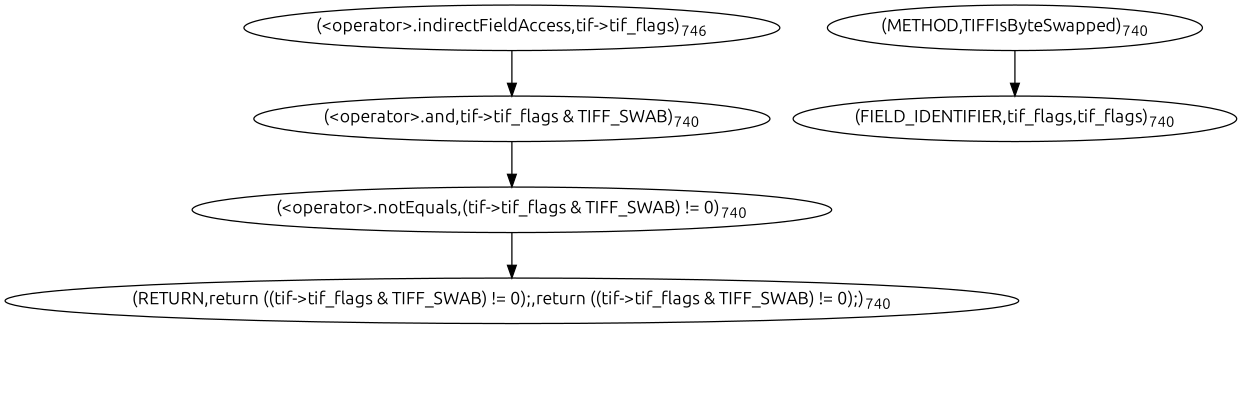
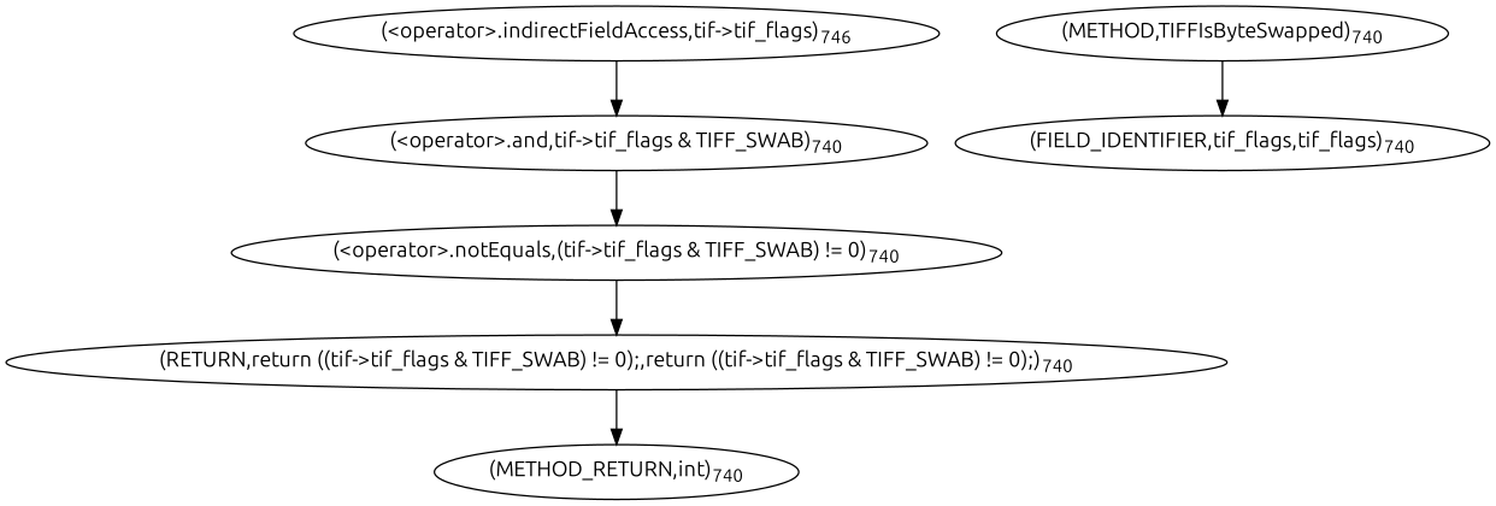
  digraph {
    fontname=Ubuntu
    node [fontname=Ubuntu]
    edge [fontname=Ubuntu]
    n1 [label=<(RETURN,return ((tif-&gt;tif_flags &amp; TIFF_SWAB) != 0);,return ((tif-&gt;tif_flags &amp; TIFF_SWAB) != 0);)<SUB>740</SUB>>]
+   n2 [label=<(METHOD_RETURN,int)<SUB>740</SUB>>]
    n3 [label=<(&lt;operator&gt;.notEquals,(tif-&gt;tif_flags &amp; TIFF_SWAB) != 0)<SUB>740</SUB>>]
    n4 [label=<(&lt;operator&gt;.and,tif-&gt;tif_flags &amp; TIFF_SWAB)<SUB>740</SUB>>]
    n5 [label=<(&lt;operator&gt;.indirectFieldAccess,tif-&gt;tif_flags)<SUB>746</SUB>>]
    n6 [label=<(FIELD_IDENTIFIER,tif_flags,tif_flags)<SUB>740</SUB>>]
    n7 [label=<(METHOD,TIFFIsByteSwapped)<SUB>740</SUB>>]
+   n1 -> n2
    n3 -> n1
    n4 -> n3
    n5 -> n4
    n7 -> n6
  }
